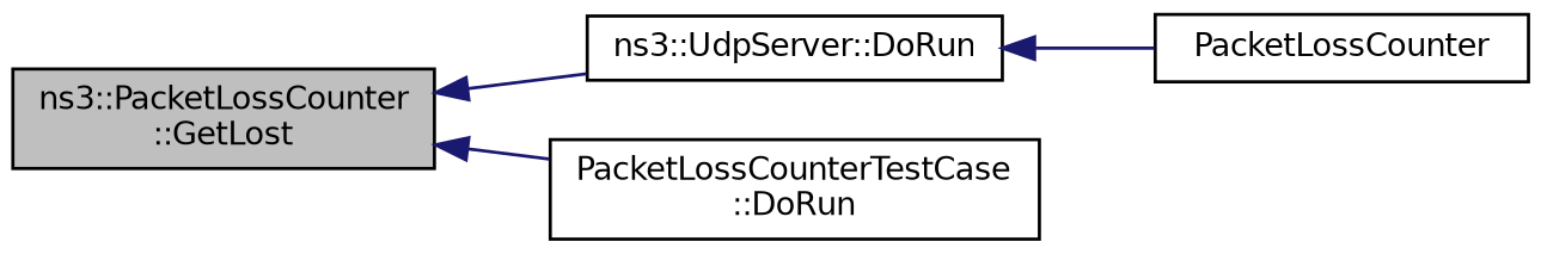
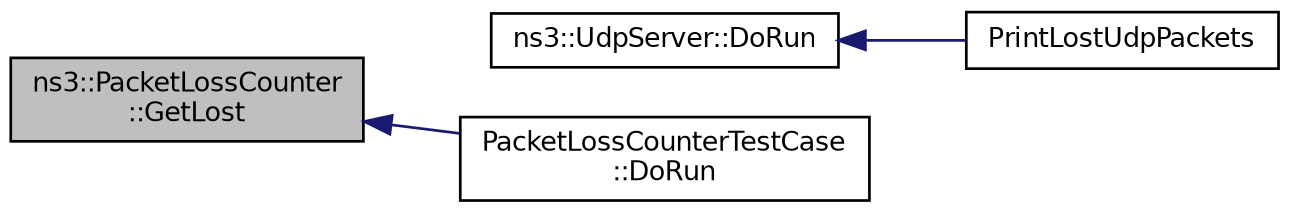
  digraph {
    rankdir=LR
    node [color=black fillcolor=white fontname=Helvetica fontsize=10 shape=record style=filled]
    edge [color=midnightblue dir=back fontname=Helvetica fontsize=10 labelfontname=Helvetica labelfontsize=10 style=solid]
    n1 [fillcolor=grey75 fontcolor=black height=0.2 label="ns3::PacketLossCounter\l::GetLost" width=0.4]
    n2 [height=0.2 label="ns3::UdpServer::DoRun" width=0.4]
    n3 [height=0.2 label="PacketLossCounterTestCase\l::DoRun" width=0.4]
-   n4 [height=0.2 label=PacketLossCounter width=0.4]
-   n1 -> n2
+   n4 [height=0.2 label=PrintLostUdpPackets width=0.4]
    n1 -> n3
    n2 -> n4
  }
